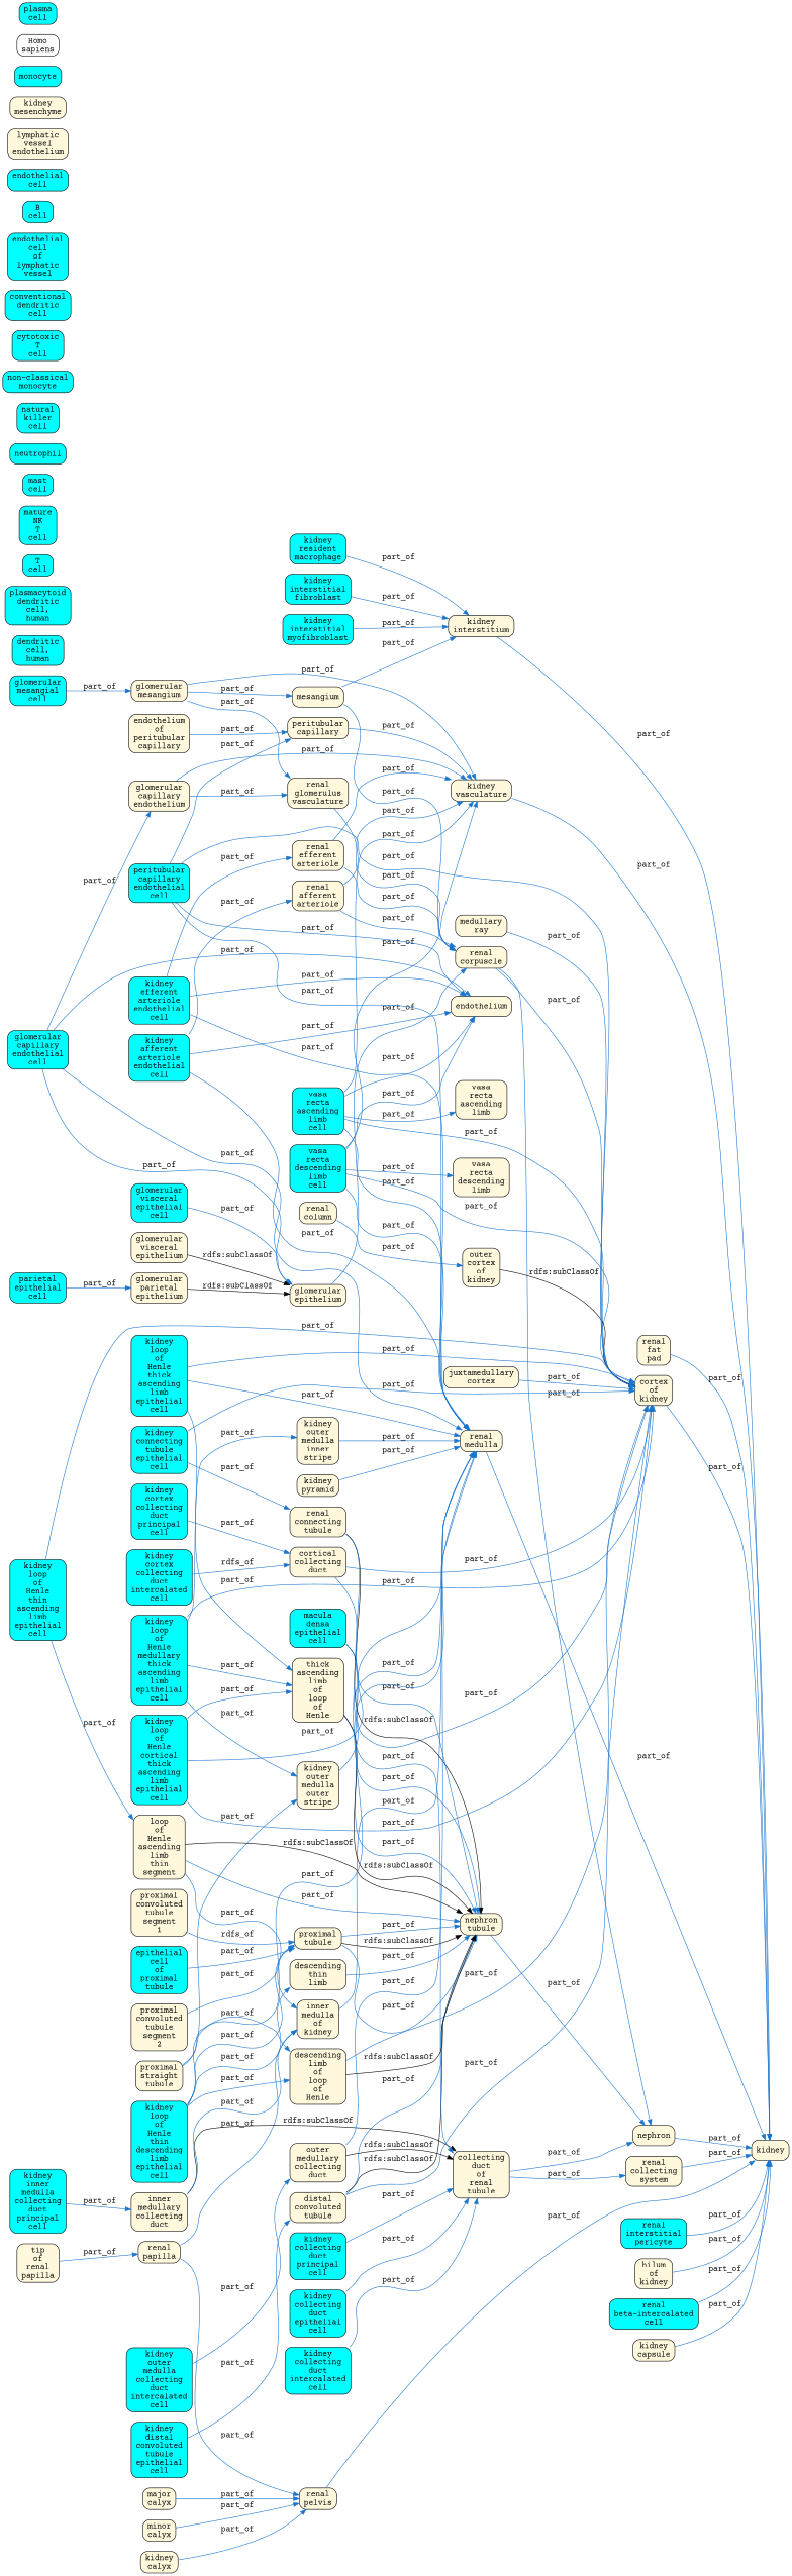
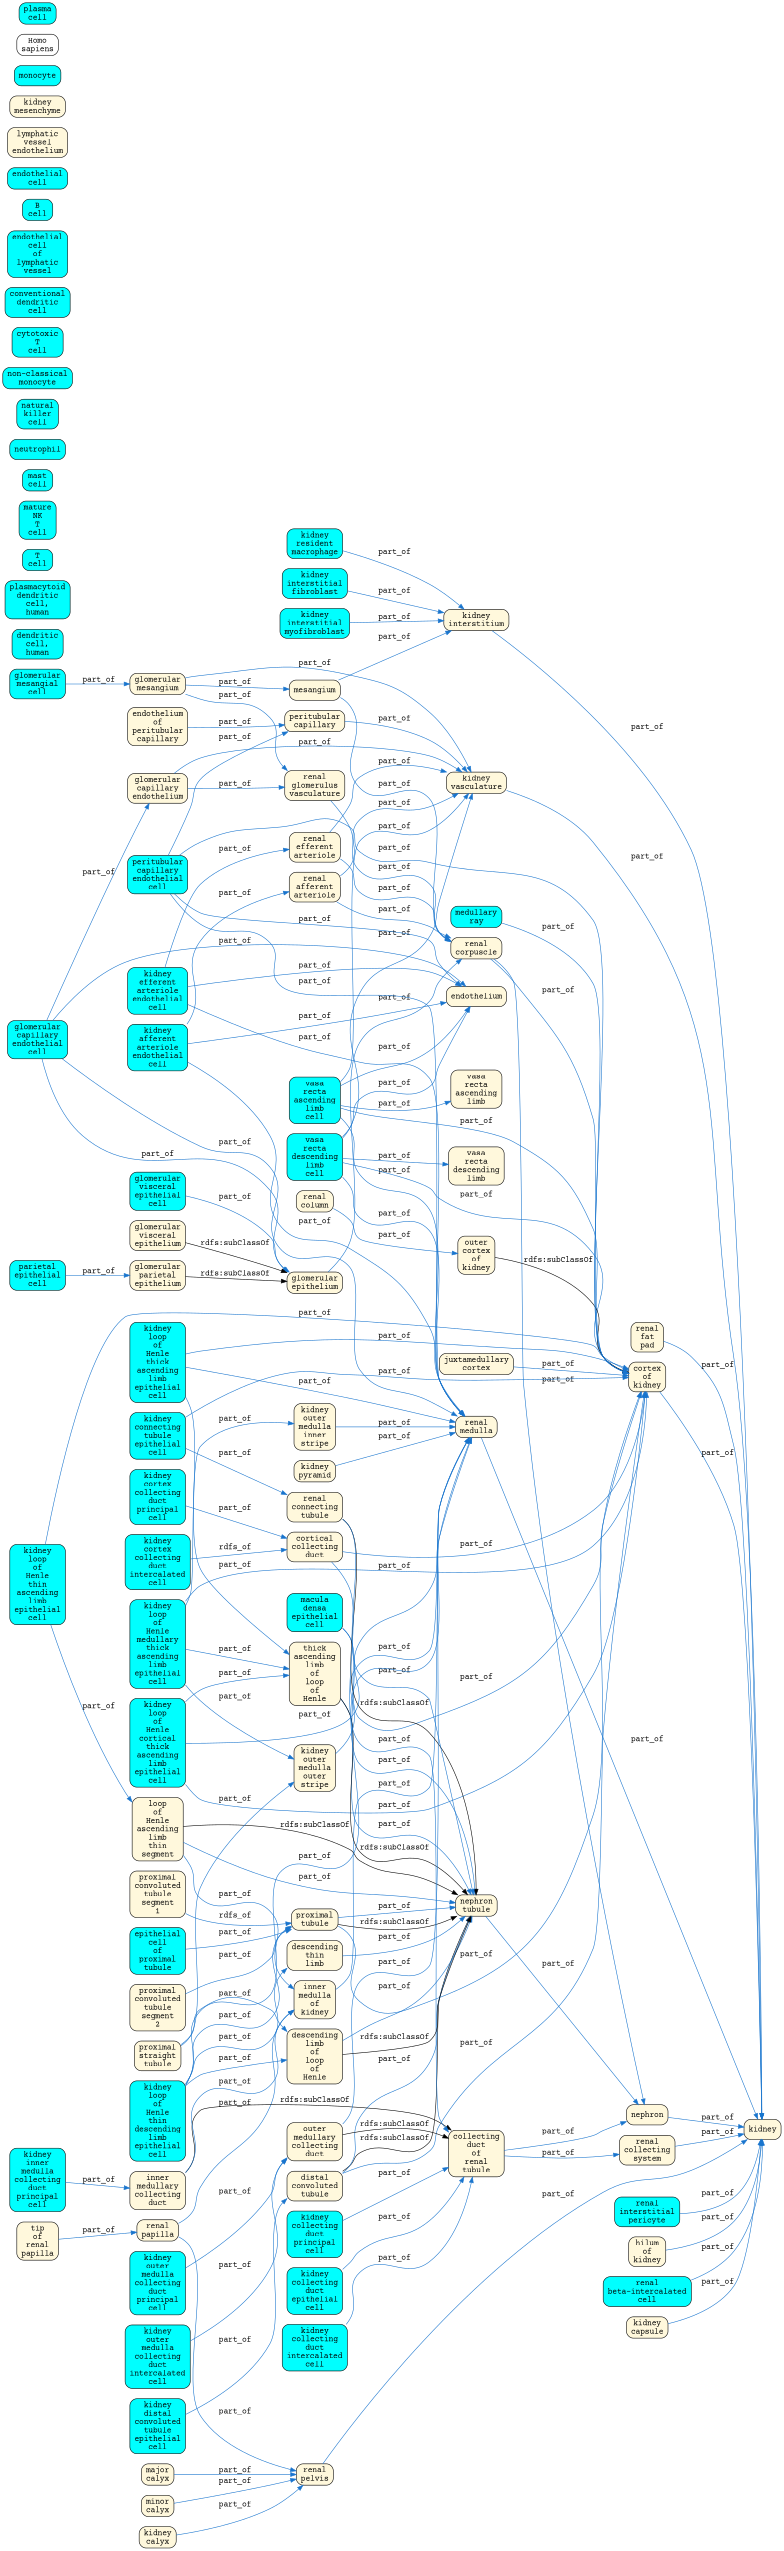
  digraph {
    fontname="Courier Prime"
    rankdir=LR
    node [fillcolor=cornsilk font=helvetica fontname="Courier Prime" shape=box style="filled,rounded"]
    edge [color=dodgerblue3 fontname="Courier Prime"]
    n1 [fillcolor=cyan label="epithelial\ncell\nof\nproximal\ntubule"]
    n2 [label="proximal\ntubule"]
    n3 [label="cortex\nof\nkidney"]
    n4 [label="nephron\ntubule"]
    n5 [label="endothelium\nof\nperitubular\ncapillary"]
    n6 [label="peritubular\ncapillary"]
    n7 [label="kidney\nvasculature"]
    n8 [label=kidney]
    n9 [label="renal\nfat\npad"]
    n10 [fillcolor=cyan label="kidney\nresident\nmacrophage"]
    n11 [label="kidney\ninterstitium"]
    n12 [label="glomerular\nparietal\nepithelium"]
    n13 [label="glomerular\nepithelium"]
    n14 [label="renal\ncorpuscle"]
    n15 [fillcolor=cyan label="macula\ndensa\nepithelial\ncell"]
    n16 [label=nephron]
    n17 [fillcolor=cyan label="kidney\ncollecting\nduct\nepithelial\ncell"]
    n18 [label="collecting\nduct\nof\nrenal\ntubule"]
    n19 [label="renal\ncollecting\nsystem"]
    n20 [fillcolor=cyan label="parietal\nepithelial\ncell"]
    n21 [fillcolor=cyan label="dendritic\ncell,\nhuman"]
    n22 [fillcolor=cyan label="plasmacytoid\ndendritic\ncell,\nhuman"]
    n23 [fillcolor=cyan label="kidney\ninterstitial\nfibroblast"]
    n24 [fillcolor=cyan label="kidney\ninterstitial\nmyofibroblast"]
    n25 [fillcolor=cyan label="T\ncell"]
    n26 [fillcolor=cyan label="kidney\ndistal\nconvoluted\ntubule\nepithelial\ncell"]
    n27 [label="distal\nconvoluted\ntubule"]
    n28 [fillcolor=cyan label="mature\nNK\nT\ncell"]
    n29 [fillcolor=cyan label="mast\ncell"]
    n30 [fillcolor=cyan label="kidney\nefferent\narteriole\nendothelial\ncell"]
    n31 [label="renal\nefferent\narteriole"]
    n32 [label=endothelium]
    n33 [label="renal\nmedulla"]
    n34 [fillcolor=cyan label="glomerular\nvisceral\nepithelial\ncell"]
    n35 [fillcolor=cyan label="vasa\nrecta\nascending\nlimb\ncell"]
    n36 [label="vasa\nrecta\nascending\nlimb"]
    n37 [fillcolor=cyan label=neutrophil]
    n38 [fillcolor=cyan label="kidney\nafferent\narteriole\nendothelial\ncell"]
    n39 [label="renal\nafferent\narteriole"]
    n40 [label="tip\nof\nrenal\npapilla"]
    n41 [label="renal\npapilla"]
    n42 [label="inner\nmedulla\nof\nkidney"]
    n43 [label="renal\npelvis"]
    n44 [fillcolor=cyan label="natural\nkiller\ncell"]
    n45 [fillcolor=cyan label="vasa\nrecta\ndescending\nlimb\ncell"]
    n46 [label="vasa\nrecta\ndescending\nlimb"]
    n47 [label="outer\ncortex\nof\nkidney"]
    n48 [label="renal\nglomerulus\nvasculature"]
    n49 [fillcolor=cyan label="non-classical\nmonocyte"]
    n50 [fillcolor=cyan label="cytotoxic\nT\ncell"]
    n51 [fillcolor=cyan label="renal\ninterstitial\npericyte"]
    n52 [fillcolor=cyan label="glomerular\nmesangial\ncell"]
    n53 [label="glomerular\nmesangium"]
    n54 [label=mesangium]
    n55 [label="proximal\nconvoluted\ntubule\nsegment\n1"]
    n56 [fillcolor=cyan label="kidney\ncollecting\nduct\nintercalated\ncell"]
    n57 [fillcolor=cyan label="conventional\ndendritic\ncell"]
    n58 [label="proximal\nconvoluted\ntubule\nsegment\n2"]
    n59 [fillcolor=cyan label="kidney\ncollecting\nduct\nprincipal\ncell"]
    n60 [fillcolor=cyan label="peritubular\ncapillary\nendothelial\ncell"]
    n61 [label="hilum\nof\nkidney"]
    n62 [label="loop\nof\nHenle\nascending\nlimb\nthin\nsegment"]
    n63 [fillcolor=cyan label="endothelial\ncell\nof\nlymphatic\nvessel"]
    n64 [fillcolor=cyan label="B\ncell"]
    n65 [fillcolor=cyan label="endothelial\ncell"]
-   n66 [label="medullary\nray"]
+   n66 [fillcolor=cyan label="medullary\nray"]
    n67 [label="minor\ncalyx"]
    n68 [fillcolor=cyan label="kidney\nloop\nof\nHenle\ncortical\nthick\nascending\nlimb\nepithelial\ncell"]
    n69 [label="thick\nascending\nlimb\nof\nloop\nof\nHenle"]
    n70 [fillcolor=cyan label="kidney\nloop\nof\nHenle\nmedullary\nthick\nascending\nlimb\nepithelial\ncell"]
    n71 [label="kidney\nouter\nmedulla\nouter\nstripe"]
    n72 [label="kidney\nouter\nmedulla\ninner\nstripe"]
    n73 [fillcolor=cyan label="kidney\nloop\nof\nHenle\nthin\nascending\nlimb\nepithelial\ncell"]
    n74 [fillcolor=cyan label="kidney\nloop\nof\nHenle\nthick\nascending\nlimb\nepithelial\ncell"]
    n75 [label="lymphatic\nvessel\nendothelium"]
    n76 [label="juxtamedullary\ncortex"]
    n77 [label="kidney\nmesenchyme"]
    n78 [fillcolor=cyan label="kidney\nconnecting\ntubule\nepithelial\ncell"]
    n79 [label="renal\nconnecting\ntubule"]
    n80 [label="glomerular\ncapillary\nendothelium"]
    n81 [fillcolor=cyan label=monocyte]
    n82 [label="kidney\ncalyx"]
    n83 [label="major\ncalyx"]
    n84 [fillcolor=cyan label="kidney\ninner\nmedulla\ncollecting\nduct\nprincipal\ncell"]
    n85 [label="inner\nmedullary\ncollecting\nduct"]
    n86 [fillcolor=cyan label="kidney\nouter\nmedulla\ncollecting\nduct\nintercalated\ncell"]
    n87 [label="outer\nmedullary\ncollecting\nduct"]
+   n88 [fillcolor=cyan label="kidney\nouter\nmedulla\ncollecting\nduct\nprincipal\ncell"]
    n89 [fillcolor=cyan label="kidney\ncortex\ncollecting\nduct\nintercalated\ncell"]
    n90 [label="cortical\ncollecting\nduct"]
    n91 [fillcolor=cyan label="kidney\ncortex\ncollecting\nduct\nprincipal\ncell"]
    n92 [fillcolor=white label="Homo\nsapiens"]
    n93 [fillcolor=cyan label="glomerular\ncapillary\nendothelial\ncell"]
    n94 [fillcolor=cyan label="renal\nbeta-intercalated\ncell"]
    n95 [label="descending\nthin\nlimb"]
    n96 [label="proximal\nstraight\ntubule"]
    n97 [label="descending\nlimb\nof\nloop\nof\nHenle"]
    n98 [fillcolor=cyan label="plasma\ncell"]
    n99 [label="kidney\npyramid"]
    n100 [label="renal\ncolumn"]
    n101 [fillcolor=cyan label="kidney\nloop\nof\nHenle\nthin\ndescending\nlimb\nepithelial\ncell"]
    n102 [label="kidney\ncapsule"]
    n103 [label="glomerular\nvisceral\nepithelium"]
    n1 -> n2 [label=part_of]
    n2 -> n3 [label=part_of]
    n2 -> n4 [label="rdfs:subClassOf" color=""]
    n2 -> n4 [label=part_of]
    n3 -> n8 [label=part_of]
    n4 -> n16 [label=part_of]
    n5 -> n6 [label=part_of]
    n6 -> n7 [label=part_of]
    n7 -> n8 [label=part_of]
    n9 -> n8 [label=part_of]
    n10 -> n11 [label=part_of]
    n11 -> n8 [label=part_of]
    n12 -> n13 [label="rdfs:subClassOf" color=""]
    n13 -> n14 [label=part_of]
    n14 -> n3 [label=part_of]
    n14 -> n16 [label=part_of]
    n15 -> n3 [label=part_of]
    n15 -> n4 [label=part_of]
    n16 -> n8 [label=part_of]
    n17 -> n18 [label=part_of]
    n18 -> n16 [label=part_of]
    n18 -> n19 [label=part_of]
    n19 -> n8 [label=part_of]
    n20 -> n12 [label=part_of]
    n23 -> n11 [label=part_of]
    n24 -> n11 [label=part_of]
    n26 -> n27 [label=part_of]
    n27 -> n3 [label=part_of]
    n27 -> n4 [label="rdfs:subClassOf" color=""]
    n27 -> n4 [label=part_of]
    n30 -> n31 [label=part_of]
    n30 -> n32 [label=part_of]
    n30 -> n33 [label=part_of]
    n31 -> n7 [label=part_of]
    n31 -> n14 [label=part_of]
    n33 -> n8 [label=part_of]
    n34 -> n13 [label=part_of]
    n35 -> n3 [label=part_of]
    n35 -> n7 [label=part_of]
    n35 -> n32 [label=part_of]
    n35 -> n33 [label=part_of]
    n35 -> n36 [label=part_of]
    n38 -> n32 [label=part_of]
    n38 -> n33 [label=part_of]
    n38 -> n39 [label=part_of]
    n39 -> n7 [label=part_of]
    n39 -> n14 [label=part_of]
    n40 -> n41 [label=part_of]
    n41 -> n42 [label=part_of]
    n41 -> n43 [label=part_of]
    n42 -> n33 [label=part_of]
    n43 -> n8 [label=part_of]
    n45 -> n3 [label=part_of]
    n45 -> n7 [label=part_of]
    n45 -> n32 [label=part_of]
    n45 -> n33 [label=part_of]
    n45 -> n46 [label=part_of]
    n47 -> n3 [label="rdfs:subClassOf" color=""]
    n48 -> n14 [label=part_of]
    n51 -> n8 [label=part_of]
    n52 -> n53 [label=part_of]
    n53 -> n7 [label=part_of]
    n53 -> n48 [label=part_of]
    n53 -> n54 [label=part_of]
    n54 -> n11 [label=part_of]
    n54 -> n14 [label=part_of]
    n55 -> n2 [label=rdfs_of]
    n56 -> n18 [label=part_of]
    n58 -> n2 [label=part_of]
    n59 -> n18 [label=part_of]
    n60 -> n3 [label=part_of]
    n60 -> n6 [label=part_of]
    n60 -> n32 [label=part_of]
    n60 -> n33 [label=part_of]
    n61 -> n8 [label=part_of]
    n62 -> n4 [label="rdfs:subClassOf" color=""]
    n62 -> n4 [label=part_of]
    n62 -> n42 [label=part_of]
    n66 -> n3 [label=part_of]
    n67 -> n43 [label=part_of]
    n68 -> n3 [label=part_of]
    n68 -> n33 [label=part_of]
    n68 -> n69 [label=part_of]
    n69 -> n4 [label=part_of]
    n69 -> n4 [label="rdfs:subClassOf" color=""]
    n70 -> n3 [label=part_of]
    n70 -> n69 [label=part_of]
    n70 -> n71 [label=part_of]
    n70 -> n72 [label=part_of]
    n71 -> n33 [label=part_of]
    n72 -> n33 [label=part_of]
    n73 -> n3 [label=part_of]
    n73 -> n62 [label=part_of]
    n74 -> n3 [label=part_of]
    n74 -> n33 [label=part_of]
    n74 -> n69 [label=part_of]
    n76 -> n3 [label=part_of]
    n78 -> n3 [label=part_of]
    n78 -> n79 [label=part_of]
    n79 -> n4 [label="rdfs:subClassOf" color=""]
    n79 -> n4 [label=part_of]
    n80 -> n7 [label=part_of]
    n80 -> n48 [label=part_of]
    n82 -> n43 [label=part_of]
    n83 -> n43 [label=part_of]
    n84 -> n85 [label=part_of]
    n85 -> n18 [label="rdfs:subClassOf" color=""]
    n85 -> n42 [label=part_of]
    n86 -> n87 [label=part_of]
    n87 -> n18 [label="rdfs:subClassOf" color=""]
    n87 -> n33 [label=part_of]
+   n88 -> n87 [label=part_of]
    n89 -> n90 [label=rdfs_of]
    n90 -> n3 [label=part_of]
    n90 -> n18 [label=part_of]
    n91 -> n90 [label=part_of]
    n93 -> n13 [label=part_of]
    n93 -> n32 [label=part_of]
    n93 -> n33 [label=part_of]
    n93 -> n80 [label=part_of]
    n94 -> n8 [label=part_of]
    n95 -> n4 [label=part_of]
    n96 -> n71 [label=part_of]
    n96 -> n97 [label=part_of]
    n97 -> n4 [label=part_of]
    n97 -> n4 [label="rdfs:subClassOf" color=""]
    n99 -> n33 [label=part_of]
    n100 -> n47 [label=part_of]
    n101 -> n2 [label=part_of]
    n101 -> n33 [label=part_of]
    n101 -> n95 [label=part_of]
    n101 -> n97 [label=part_of]
    n102 -> n8 [label=part_of]
    n103 -> n13 [label="rdfs:subClassOf" color=""]
  }
